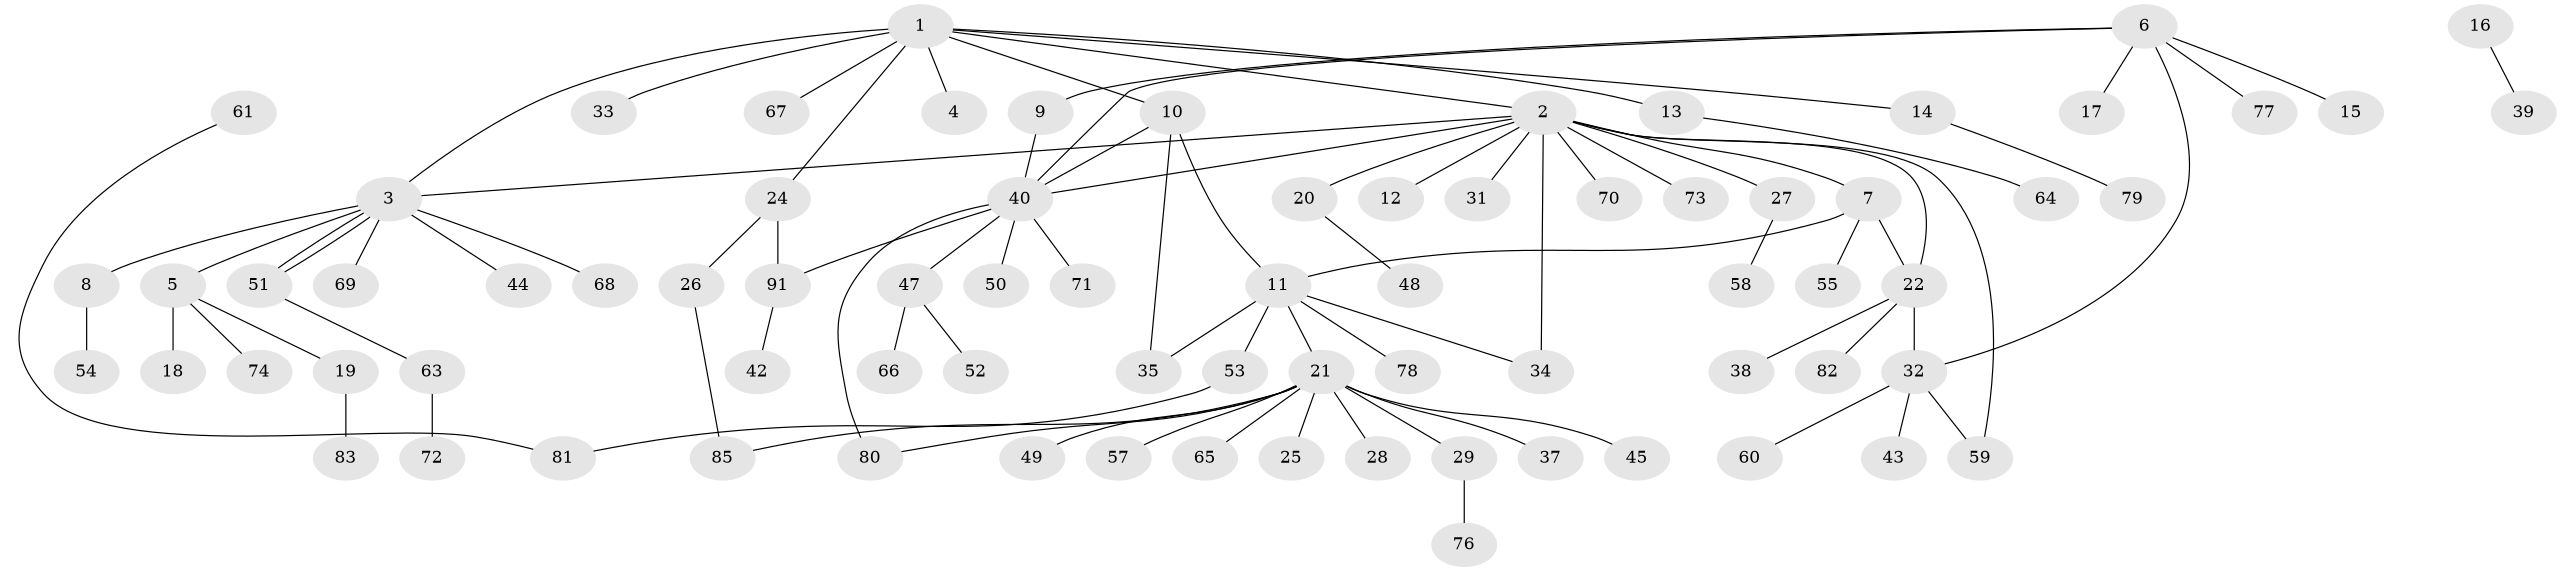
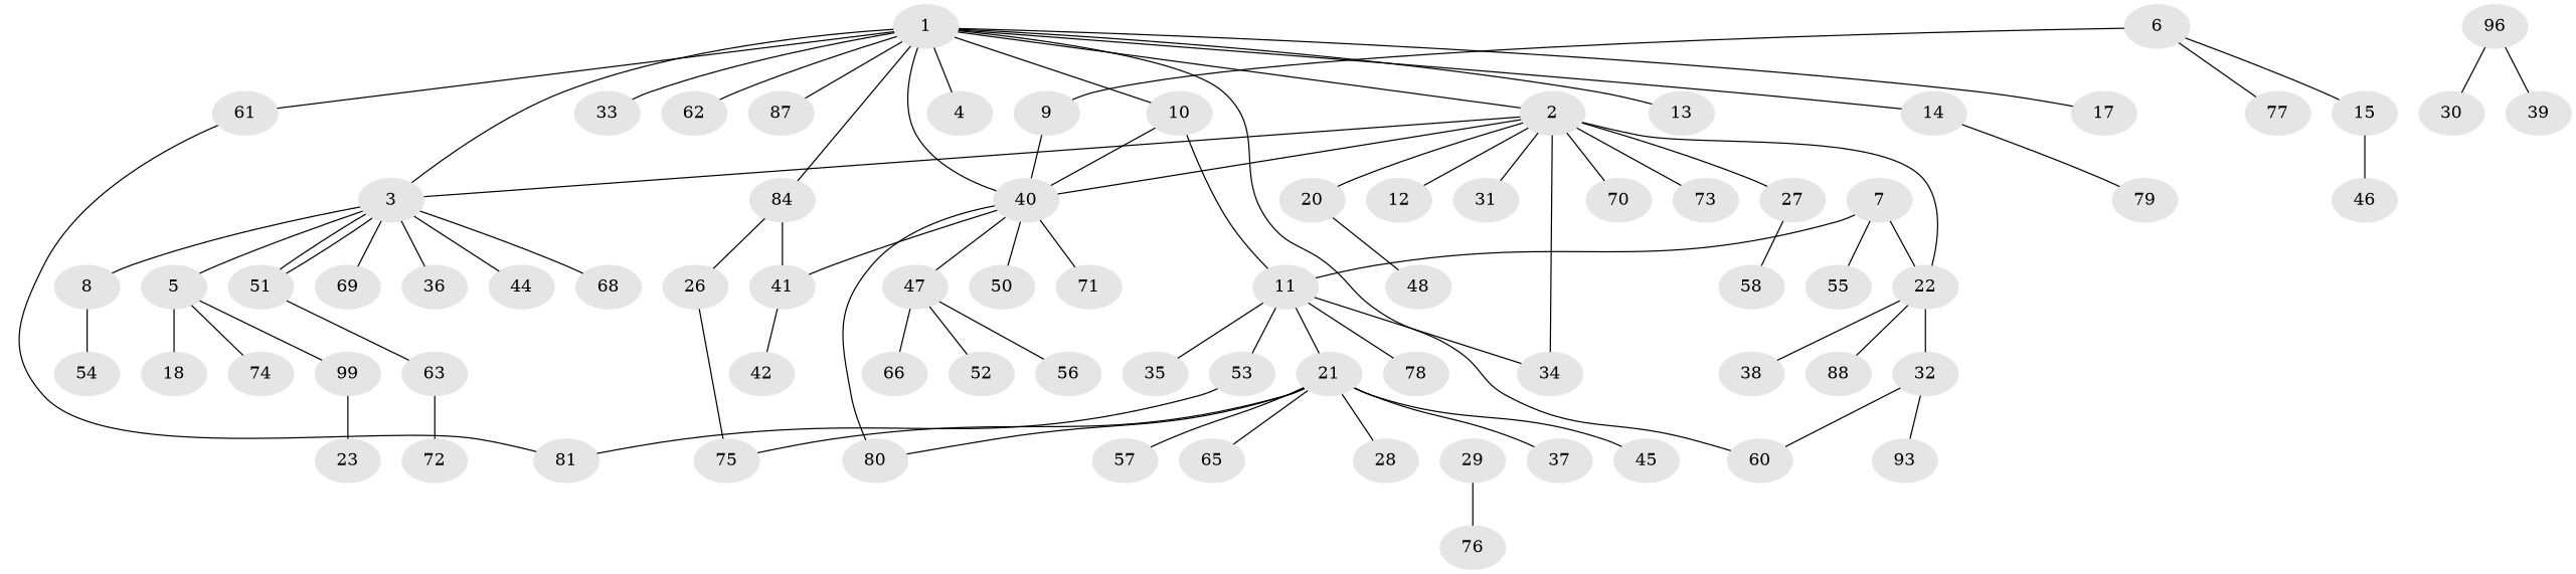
  graph {
    node [color=gray90 style=filled]
    1
    2
    3
    4
    10
    13
    14
-   24
+   24 [label=84]
    33
    40
    60
    61
-   67
+   62
+   67 [label=87]
    7
    12
    20
    22
    27
    31
    34
-   59
    70
    73
    5
    8
+   36
    44
    51
    68
    69
    6
    9
    15
    17
    32
    77
    11
    35
-   64
    79
-   16
+   16 [label=96]
+   30
    39
    26
-   41 [label=91]
+   41
    80
    47
    50
    71
    81
    55
    48
    38
-   82
+   82 [label=88]
    58
    18
-   19
+   19 [label=99]
    74
    54
    63
-   23 [label=83]
-   43
+   23
+   46
+   43 [label=93]
    21
    53
    78
-   25
    28
    29
    37
    45
-   49
    57
    65
-   75 [label=85]
+   75
    76
    42
    52
+   56
    66
    72
    1 -- 2
    1 -- 3
    1 -- 4
    1 -- 10
    1 -- 13
    1 -- 14
    1 -- 24
    1 -- 33
-   6 -- 40
+   1 -- 40
+   1 -- 60
+   1 -- 61
+   1 -- 62
    1 -- 67
    2 -- 3
    2 -- 40
-   2 -- 7
    2 -- 12
    2 -- 20
    2 -- 22
    2 -- 27
    2 -- 31
    2 -- 34
-   2 -- 59
    2 -- 70
    2 -- 73
    3 -- 5
    3 -- 8
+   3 -- 36
    3 -- 44
    3 -- 51
    3 -- 51
    3 -- 68
    3 -- 69
    10 -- 40
    10 -- 11
-   10 -- 35
-   13 -- 64
    14 -- 79
    24 -- 26
    24 -- 41
    40 -- 41
    40 -- 80
    40 -- 47
    40 -- 50
    40 -- 71
    61 -- 81
    7 -- 22
    7 -- 11
    7 -- 55
    20 -- 48
    22 -- 32
    22 -- 38
    22 -- 82
    27 -- 58
    5 -- 18
    5 -- 19
    5 -- 74
    8 -- 54
    51 -- 63
    6 -- 9
    6 -- 15
-   6 -- 17
-   6 -- 32
+   1 -- 17
    6 -- 77
    9 -- 40
+   15 -- 46
    32 -- 60
-   32 -- 59
    32 -- 43
    11 -- 34
    11 -- 35
    11 -- 21
    11 -- 53
    11 -- 78
+   16 -- 30
    16 -- 39
    26 -- 75
    41 -- 42
    47 -- 52
+   47 -- 56
    47 -- 66
    19 -- 23
    63 -- 72
    21 -- 80
-   21 -- 25
    21 -- 28
-   21 -- 29
    21 -- 37
    21 -- 45
-   21 -- 49
    21 -- 57
    21 -- 65
    21 -- 75
    53 -- 81
    29 -- 76
  }
